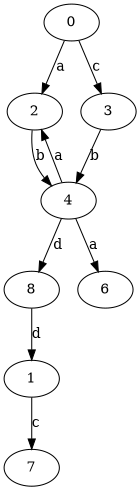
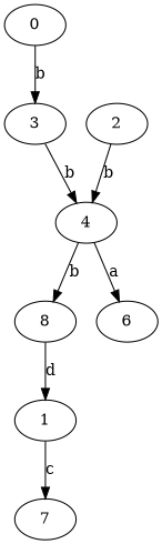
  strict digraph {
    0
    2
    3
    4
    8
    6
    1
    7
-   0 -> 2 [label=a]
-   0 -> 3 [label=c]
+   0 -> 3 [label=b]
    2 -> 4 [label=b]
    3 -> 4 [label=b]
-   4 -> 2 [label=a]
-   4 -> 8 [label=d]
+   4 -> 8 [label=b]
    4 -> 6 [label=a]
    8 -> 1 [label=d]
    1 -> 7 [label=c]
  }
